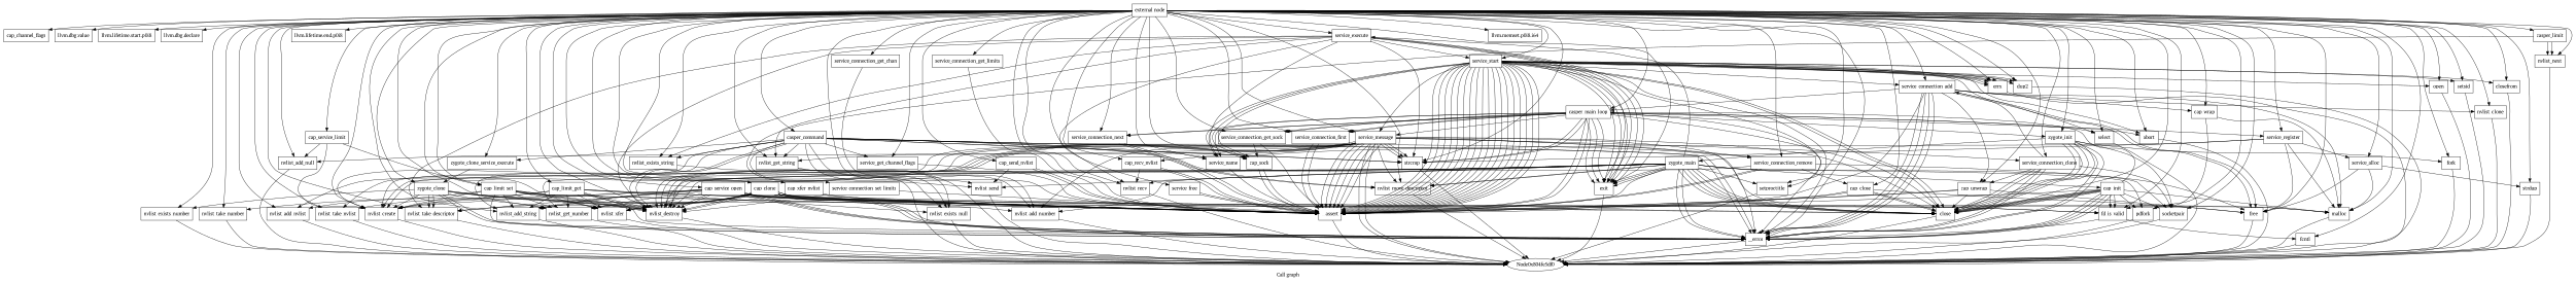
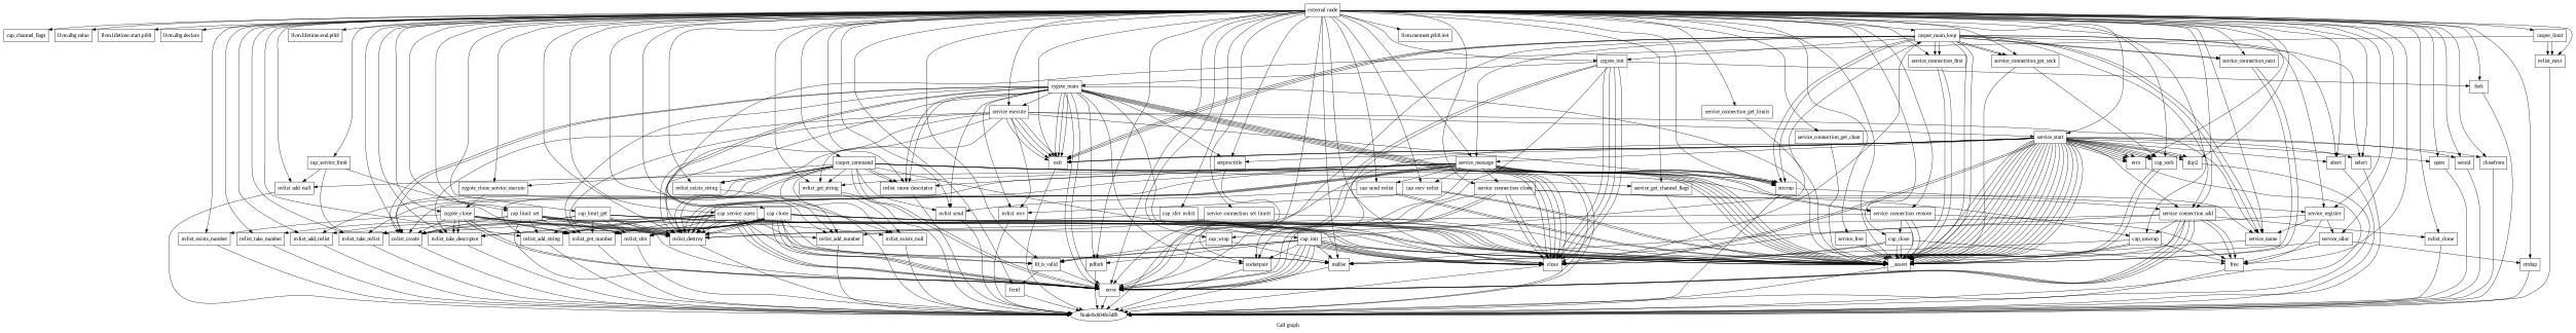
  digraph {
    fontname="PT Serif"
    label="Call graph"
    node [fontname="PT Serif" shape=record]
    edge [fontname="PT Serif"]
    n1 [label="{external node}"]
    n2 [label="{cap_channel_flags}"]
    n3 [label="{llvm.dbg.value}"]
    n4 [label="{llvm.lifetime.start.p0i8}"]
    n5 [label="{llvm.dbg.declare}"]
    n6 [label="{socketpair}"]
    n7 [label="{pdfork}"]
    n8 [label="{close}"]
    n9 [label="{malloc}"]
    n10 [label="{__error}"]
    n11 [label="{__assert}"]
    n12 [label="{llvm.lifetime.end.p0i8}"]
    n13 [label="{cap_wrap}"]
    n14 [label="{cap_unwrap}"]
    n15 [label="{free}"]
    n16 [label="{cap_clone}"]
    n17 [label="{nvlist_create}"]
    n18 [label="{nvlist_add_string}"]
    n19 [label="{nvlist_xfer}"]
    n20 [label="{nvlist_get_number}"]
    n21 [label="{nvlist_destroy}"]
    n22 [label="{nvlist_take_descriptor}"]
    n23 [label="{cap_xfer_nvlist}"]
    n24 [label="{cap_close}"]
    n25 [label="{cap_sock}"]
    n26 [label="{cap_limit_set}"]
    n27 [label="{nvlist_add_nvlist}"]
    n28 [label="{cap_limit_get}"]
    n29 [label="{nvlist_take_nvlist}"]
    n30 [label="{cap_send_nvlist}"]
    n31 [label="{nvlist_send}"]
    n32 [label="{cap_recv_nvlist}"]
    n33 [label="{nvlist_recv}"]
    n34 [label="{cap_service_open}"]
    n35 [label="{nvlist_take_number}"]
    n36 [label="{cap_service_limit}"]
    n37 [label="{nvlist_add_null}"]
    n38 [label="{fd_is_valid}"]
    n39 [label="{fcntl}"]
    n40 [label="{service_register}"]
    n41 [label="{strcmp}"]
    n42 [label="{service_execute}"]
    n43 [label="{exit}"]
    n44 [label="{nvlist_exists_string}"]
    n45 [label="{nvlist_get_string}"]
    n46 [label="{casper_main_loop}"]
    n47 [label="{casper_limit}"]
    n48 [label="{casper_command}"]
    n49 [label="{llvm.memset.p0i8.i64}"]
    n50 [label="{abort}"]
    n51 [label="{select}"]
    n52 [label="{nvlist_move_descriptor}"]
    n53 [label="{nvlist_add_number}"]
    n54 [label="{nvlist_next}"]
    n55 [label="{service_alloc}"]
    n56 [label="{strdup}"]
    n57 [label="{service_free}"]
    n58 [label="{service_connection_first}"]
    n59 [label="{service_connection_remove}"]
    n60 [label="{service_connection_add}"]
    n61 [label="{nvlist_clone}"]
    n62 [label="{service_get_channel_flags}"]
    n63 [label="{service_connection_clone}"]
    n64 [label="{service_connection_get_limits}"]
    n65 [label="{service_connection_next}"]
    n66 [label="{service_connection_get_chan}"]
    n67 [label="{service_connection_get_sock}"]
    n68 [label="{service_connection_set_limits}"]
    n69 [label="{service_message}"]
    n70 [label="{service_name}"]
    n71 [label="{service_start}"]
    n72 [label="{setproctitle}"]
    n73 [label="{open}"]
    n74 [label="{errx}"]
    n75 [label="{setsid}"]
    n76 [label="{dup2}"]
    n77 [label="{closefrom}"]
    n78 [label="{zygote_clone}"]
    n79 [label="{nvlist_exists_number}"]
    n80 [label="{zygote_clone_service_execute}"]
    n81 [label="{zygote_init}"]
    n82 [label="{fork}"]
    n83 [label="{cap_init}"]
    Node0x804fe5df0 [shape=""]
    n85 [label="{nvlist_exists_null}"]
    n86 [label="{zygote_main}"]
    n1 -> n2
    n1 -> n3
    n1 -> n4
    n1 -> n5
    n1 -> n6
    n1 -> n7
    n1 -> n8
    n1 -> n9
    n1 -> n10
    n1 -> n11
    n1 -> n12
    n1 -> n13
    n1 -> n14
    n1 -> n15
    n1 -> n16
    n1 -> n17
    n1 -> n18
-   n1 -> n19
+   n42 -> n19
    n1 -> n20
    n1 -> n21
    n1 -> n22
    n1 -> n23
    n1 -> n24
    n1 -> n25
    n1 -> n26
    n1 -> n27
    n1 -> n28
    n1 -> n29
    n1 -> n30
    n1 -> n31
    n1 -> n32
-   n1 -> n33
    n1 -> n34
    n1 -> n35
    n1 -> n36
    n1 -> n37
    n1 -> n38
    n1 -> n39
    n1 -> n40
    n1 -> n41
    n1 -> n42
    n1 -> n43
    n1 -> n44
    n1 -> n45
    n1 -> n46
    n1 -> n47
    n1 -> n48
    n1 -> n49
    n1 -> n50
    n1 -> n51
    n1 -> n52
    n1 -> n53
    n1 -> n54
    n1 -> n55
    n1 -> n56
    n1 -> n57
    n1 -> n58
    n1 -> n59
    n1 -> n60
    n1 -> n61
    n1 -> n62
    n1 -> n63
    n1 -> n64
    n1 -> n65
    n1 -> n66
    n1 -> n67
    n1 -> n68
    n1 -> n69
    n1 -> n70
    n1 -> n71
    n1 -> n72
    n1 -> n73
    n1 -> n74
    n1 -> n75
    n1 -> n76
    n1 -> n77
    n1 -> n78
    n1 -> n79
    n1 -> n80
    n1 -> n81
    n1 -> n82
    n6 -> Node0x804fe5df0
    n7 -> Node0x804fe5df0
    n8 -> Node0x804fe5df0
    n9 -> Node0x804fe5df0
    n10 -> Node0x804fe5df0
    n11 -> Node0x804fe5df0
    n13 -> n9
    n13 -> n38
    n14 -> n8
    n14 -> n11
    n14 -> n11
    n14 -> n15
    n15 -> Node0x804fe5df0
    n16 -> n8
    n16 -> n9
    n16 -> n10
    n16 -> n10
    n16 -> n10
    n16 -> n11
    n16 -> n11
    n16 -> n11
    n16 -> n17
    n16 -> n18
    n16 -> n19
    n16 -> n20
    n16 -> n20
    n16 -> n21
    n16 -> n21
    n16 -> n22
    n16 -> n38
    n17 -> Node0x804fe5df0
    n18 -> Node0x804fe5df0
    n19 -> Node0x804fe5df0
    n20 -> Node0x804fe5df0
    n21 -> Node0x804fe5df0
    n22 -> Node0x804fe5df0
    n23 -> n11
    n23 -> n11
    n23 -> n19
    n24 -> n8
    n24 -> n8
    n24 -> n11
    n24 -> n11
    n24 -> n15
    n25 -> n11
    n25 -> n11
    n26 -> n10
    n26 -> n11
    n26 -> n11
    n26 -> n17
    n26 -> n18
    n26 -> n19
    n26 -> n20
    n26 -> n21
    n26 -> n21
    n26 -> n21
    n26 -> n27
    n27 -> Node0x804fe5df0
    n28 -> n10
    n28 -> n11
    n28 -> n11
    n28 -> n17
    n28 -> n18
    n28 -> n19
    n28 -> n20
    n28 -> n21
    n28 -> n21
    n28 -> n29
    n28 -> n85
    n29 -> Node0x804fe5df0
    n30 -> n11
    n30 -> n11
    n30 -> n31
    n31 -> Node0x804fe5df0
    n32 -> n11
    n32 -> n11
    n32 -> n33
    n33 -> Node0x804fe5df0
    n34 -> n8
    n34 -> n9
    n34 -> n10
    n34 -> n10
    n34 -> n10
    n34 -> n11
    n34 -> n11
    n34 -> n11
    n34 -> n17
    n34 -> n18
    n34 -> n18
    n34 -> n19
    n34 -> n20
    n34 -> n21
    n34 -> n21
    n34 -> n22
    n34 -> n35
    n34 -> n38
    n35 -> Node0x804fe5df0
    n36 -> n17
    n36 -> n26
    n36 -> n37
    n37 -> Node0x804fe5df0
    n38 -> n10
    n38 -> n39
    n39 -> Node0x804fe5df0
    n40 -> n9
    n40 -> n15
-   n40 -> n41
+   n41 -> n40
    n40 -> n55
    n40 -> n70
    n41 -> Node0x804fe5df0
    n42 -> n21
    n42 -> n22
    n42 -> n33
    n42 -> n41
    n42 -> n43
    n42 -> n43
    n42 -> n43
    n42 -> n43
    n42 -> n44
    n42 -> n45
    n42 -> n70
    n42 -> n71
    n43 -> Node0x804fe5df0
    n44 -> Node0x804fe5df0
    n45 -> Node0x804fe5df0
    n45 -> n85
    n46 -> n8
    n46 -> n10
    n46 -> n11
    n46 -> n11
    n46 -> n40
    n46 -> n41
    n46 -> n41
    n46 -> n43
    n46 -> n43
    n46 -> n43
    n46 -> n50
    n46 -> n51
    n46 -> n58
    n46 -> n58
-   n60 -> n46
+   n46 -> n60
    n46 -> n65
    n46 -> n65
    n46 -> n67
    n46 -> n67
    n46 -> n69
    n46 -> n70
    n46 -> n70
    n46 -> n81
    n47 -> n54
    n47 -> n54
    n47 -> n85
    n48 -> n8
    n48 -> n10
    n48 -> n10
    n48 -> n17
    n48 -> n18
    n48 -> n21
    n48 -> n21
    n48 -> n31
    n48 -> n41
    n48 -> n41
    n48 -> n44
    n48 -> n45
    n48 -> n52
    n48 -> n52
    n48 -> n53
    n48 -> n62
    n48 -> n70
    n48 -> n80
    n48 -> n85
    n50 -> Node0x804fe5df0
    n51 -> Node0x804fe5df0
    n52 -> Node0x804fe5df0
    n53 -> Node0x804fe5df0
    n54 -> Node0x804fe5df0
    n55 -> n9
    n55 -> n15
    n55 -> n56
    n56 -> Node0x804fe5df0
    n57 -> n11
    n57 -> n11
    n58 -> n11
    n58 -> n11
    n59 -> n11
    n59 -> n11
    n59 -> n15
    n59 -> n21
    n59 -> n24
    n60 -> n9
    n60 -> n10
    n60 -> n10
    n60 -> n10
    n60 -> n10
    n60 -> n11
    n60 -> n13
    n60 -> n14
    n60 -> n15
    n60 -> n15
    n60 -> n61
    n61 -> Node0x804fe5df0
    n62 -> n11
    n63 -> n6
    n63 -> n8
    n63 -> n8
    n63 -> n10
    n63 -> n10
    n63 -> n14
    n63 -> n60
    n64 -> n11
    n65 -> n11
    n65 -> n11
    n66 -> n11
    n67 -> n11
    n67 -> n25
    n68 -> n11
    n68 -> n21
    n69 -> n10
    n69 -> n11
    n69 -> n11
    n69 -> n11
    n69 -> n11
    n69 -> n11
    n69 -> n11
    n69 -> n17
    n69 -> n21
    n69 -> n21
    n69 -> n21
    n69 -> n21
    n69 -> n27
    n69 -> n29
-   n69 -> n8
+   n69 -> n30
    n69 -> n32
    n69 -> n37
    n69 -> n41
    n69 -> n41
    n69 -> n41
    n69 -> n45
    n69 -> n52
    n69 -> n53
    n69 -> n59
    n69 -> n59
    n69 -> n63
    n69 -> Node0x804fe5df0
    n69 -> Node0x804fe5df0
    n70 -> n11
    n71 -> n8
    n71 -> n8
    n71 -> n10
    n71 -> n11
    n71 -> n11
    n71 -> n11
    n71 -> n11
    n71 -> n11
    n71 -> n11
    n71 -> n11
    n71 -> n11
    n71 -> n11
    n71 -> n11
    n71 -> n11
    n71 -> n11
    n71 -> n11
    n71 -> n11
    n71 -> n11
    n71 -> n11
    n71 -> n11
    n71 -> n11
    n71 -> n25
    n71 -> n25
    n71 -> n25
    n71 -> n43
    n71 -> n43
    n71 -> n43
    n71 -> n50
    n71 -> n51
    n71 -> n60
    n71 -> n69
    n71 -> n72
    n71 -> n73
    n71 -> n74
    n71 -> n74
    n71 -> n74
    n71 -> n74
    n71 -> n74
    n71 -> n75
    n71 -> n76
    n71 -> n76
    n71 -> n76
    n71 -> n77
    n72 -> Node0x804fe5df0
    n73 -> Node0x804fe5df0
    n74 -> Node0x804fe5df0
    n75 -> Node0x804fe5df0
    n76 -> Node0x804fe5df0
    n77 -> Node0x804fe5df0
    n78 -> n10
    n78 -> n10
    n78 -> n17
    n78 -> n19
    n78 -> n20
    n78 -> n21
    n78 -> n21
    n78 -> n22
    n78 -> n22
    n78 -> n53
    n78 -> n79
    n79 -> Node0x804fe5df0
    n80 -> n78
    n81 -> n6
    n81 -> n8
    n81 -> n8
    n81 -> n8
    n81 -> n8
    n81 -> n10
    n81 -> n10
    n81 -> n82
    n81 -> n86
    n82 -> Node0x804fe5df0
    n83 -> n6
    n83 -> n7
    n83 -> n8
    n83 -> n8
    n83 -> n8
    n83 -> n8
    n83 -> n8
    n83 -> n8
    n83 -> n9
    n83 -> n10
    n83 -> n10
    n83 -> n10
    n83 -> n10
    n83 -> n11
    n83 -> n38
    n83 -> n38
    n83 -> n46
    n85 -> Node0x804fe5df0
    n86 -> n6
    n86 -> n7
    n86 -> n8
    n86 -> n8
    n86 -> n8
    n86 -> n8
    n86 -> n8
    n86 -> n10
    n86 -> n10
    n86 -> n11
    n86 -> n17
    n86 -> n17
    n86 -> n20
    n86 -> n21
    n86 -> n21
    n86 -> n31
    n86 -> n33
    n86 -> n42
    n86 -> n43
    n86 -> n43
    n86 -> n43
    n86 -> n52
    n86 -> n52
    n86 -> n53
    n86 -> n72
    n86 -> n83
  }
